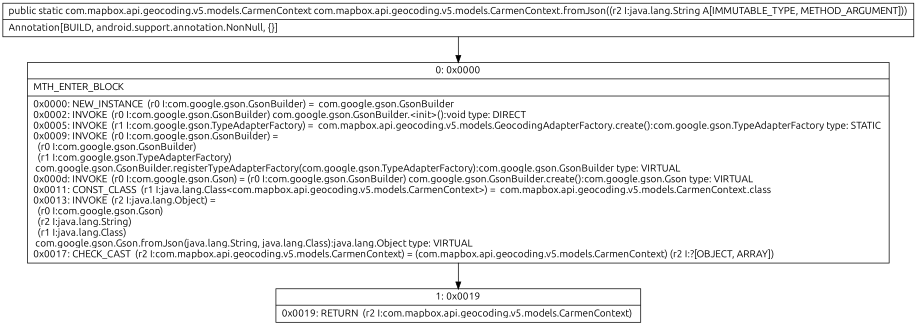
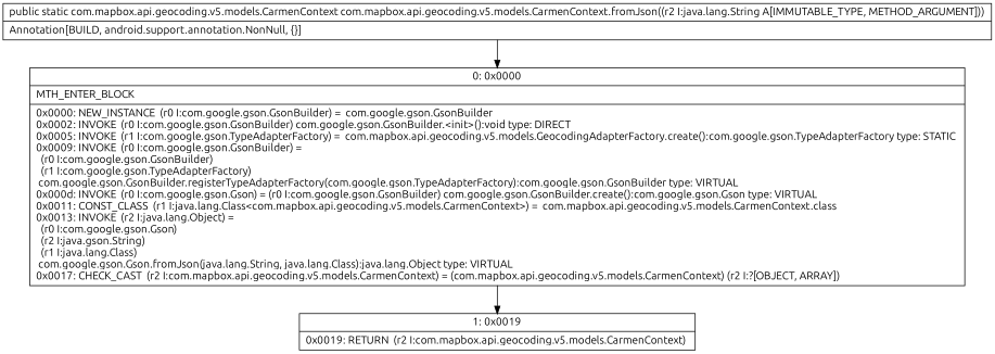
  digraph {
    fontname=Ubuntu
    node [shape=record fontname=Ubuntu]
    edge [fontname=Ubuntu]
-   n1 [label="{0\:\ 0x0000|MTH_ENTER_BLOCK\l|0x0000: NEW_INSTANCE  (r0 I:com.google.gson.GsonBuilder) =  com.google.gson.GsonBuilder \l0x0002: INVOKE  (r0 I:com.google.gson.GsonBuilder) com.google.gson.GsonBuilder.\<init\>():void type: DIRECT \l0x0005: INVOKE  (r1 I:com.google.gson.TypeAdapterFactory) =  com.mapbox.api.geocoding.v5.models.GeocodingAdapterFactory.create():com.google.gson.TypeAdapterFactory type: STATIC \l0x0009: INVOKE  (r0 I:com.google.gson.GsonBuilder) = \l  (r0 I:com.google.gson.GsonBuilder)\l  (r1 I:com.google.gson.TypeAdapterFactory)\l com.google.gson.GsonBuilder.registerTypeAdapterFactory(com.google.gson.TypeAdapterFactory):com.google.gson.GsonBuilder type: VIRTUAL \l0x000d: INVOKE  (r0 I:com.google.gson.Gson) = (r0 I:com.google.gson.GsonBuilder) com.google.gson.GsonBuilder.create():com.google.gson.Gson type: VIRTUAL \l0x0011: CONST_CLASS  (r1 I:java.lang.Class\<com.mapbox.api.geocoding.v5.models.CarmenContext\>) =  com.mapbox.api.geocoding.v5.models.CarmenContext.class \l0x0013: INVOKE  (r2 I:java.lang.Object) = \l  (r0 I:com.google.gson.Gson)\l  (r2 I:java.lang.String)\l  (r1 I:java.lang.Class)\l com.google.gson.Gson.fromJson(java.lang.String, java.lang.Class):java.lang.Object type: VIRTUAL \l0x0017: CHECK_CAST  (r2 I:com.mapbox.api.geocoding.v5.models.CarmenContext) = (com.mapbox.api.geocoding.v5.models.CarmenContext) (r2 I:?[OBJECT, ARRAY]) \l}"]
+   n1 [label="{0\:\ 0x0000|MTH_ENTER_BLOCK\l|0x0000: NEW_INSTANCE  (r0 I:com.google.gson.GsonBuilder) =  com.google.gson.GsonBuilder \l0x0002: INVOKE  (r0 I:com.google.gson.GsonBuilder) com.google.gson.GsonBuilder.\<init\>():void type: DIRECT \l0x0005: INVOKE  (r1 I:com.google.gson.TypeAdapterFactory) =  com.mapbox.api.geocoding.v5.models.GeocodingAdapterFactory.create():com.google.gson.TypeAdapterFactory type: STATIC \l0x0009: INVOKE  (r0 I:com.google.gson.GsonBuilder) = \l  (r0 I:com.google.gson.GsonBuilder)\l  (r1 I:com.google.gson.TypeAdapterFactory)\l com.google.gson.GsonBuilder.registerTypeAdapterFactory(com.google.gson.TypeAdapterFactory):com.google.gson.GsonBuilder type: VIRTUAL \l0x000d: INVOKE  (r0 I:com.google.gson.Gson) = (r0 I:com.google.gson.GsonBuilder) com.google.gson.GsonBuilder.create():com.google.gson.Gson type: VIRTUAL \l0x0011: CONST_CLASS  (r1 I:java.lang.Class\<com.mapbox.api.geocoding.v5.models.CarmenContext\>) =  com.mapbox.api.geocoding.v5.models.CarmenContext.class \l0x0013: INVOKE  (r2 I:java.lang.Object) = \l  (r0 I:com.google.gson.Gson)\l  (r2 I:java.gson.String)\l  (r1 I:java.lang.Class)\l com.google.gson.Gson.fromJson(java.lang.String, java.lang.Class):java.lang.Object type: VIRTUAL \l0x0017: CHECK_CAST  (r2 I:com.mapbox.api.geocoding.v5.models.CarmenContext) = (com.mapbox.api.geocoding.v5.models.CarmenContext) (r2 I:?[OBJECT, ARRAY]) \l}"]
    n2 [label="{1\:\ 0x0019|0x0019: RETURN  (r2 I:com.mapbox.api.geocoding.v5.models.CarmenContext) \l}"]
    n3 [label="{public static com.mapbox.api.geocoding.v5.models.CarmenContext com.mapbox.api.geocoding.v5.models.CarmenContext.fromJson((r2 I:java.lang.String A[IMMUTABLE_TYPE, METHOD_ARGUMENT]))  | Annotation[BUILD, android.support.annotation.NonNull, \{\}]\l}"]
    n1 -> n2
    n3 -> n1
  }
